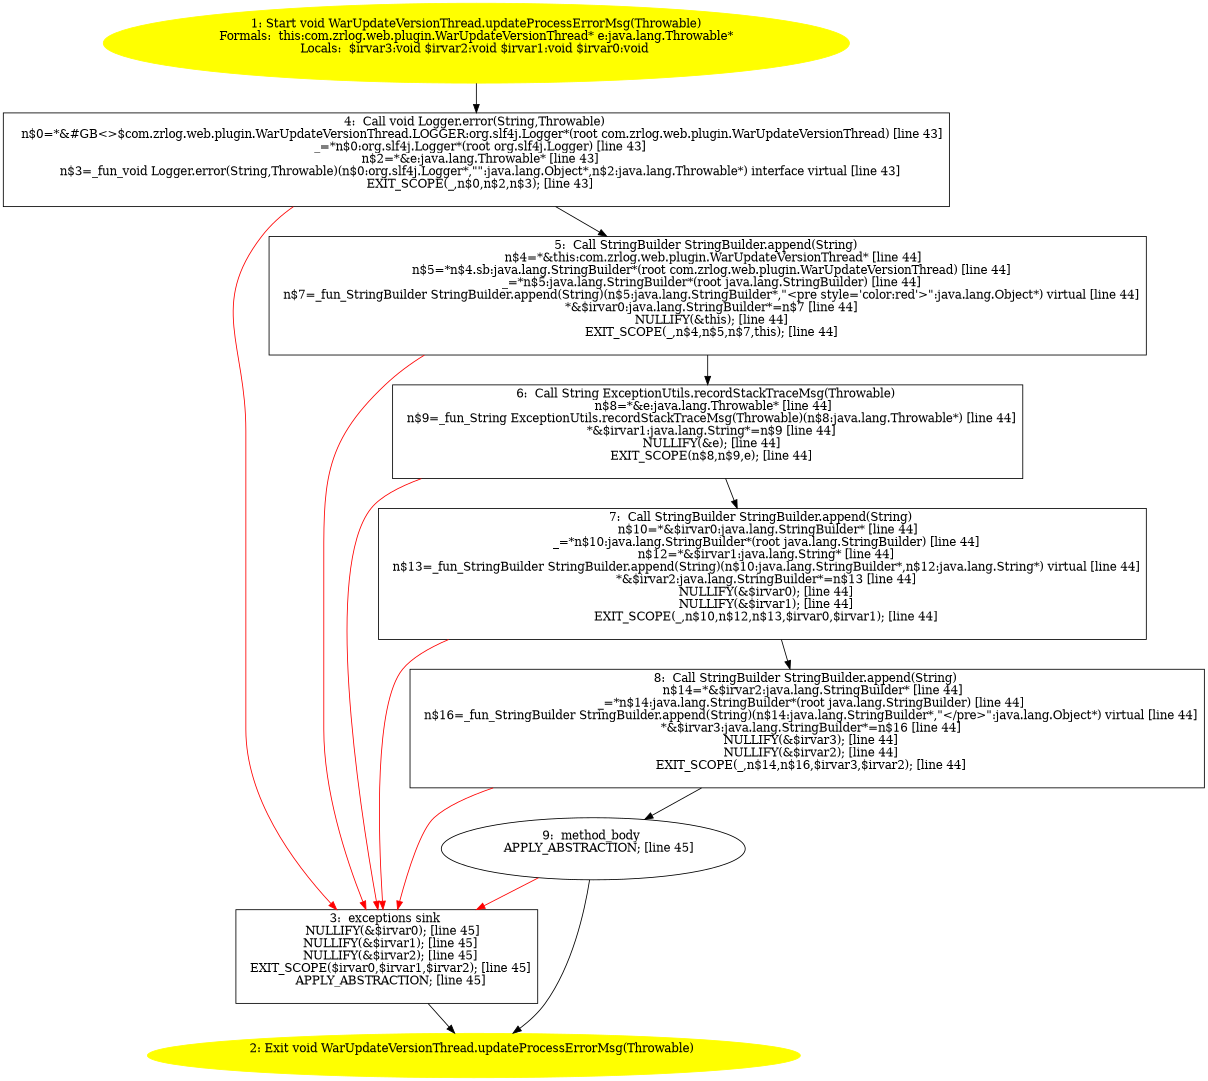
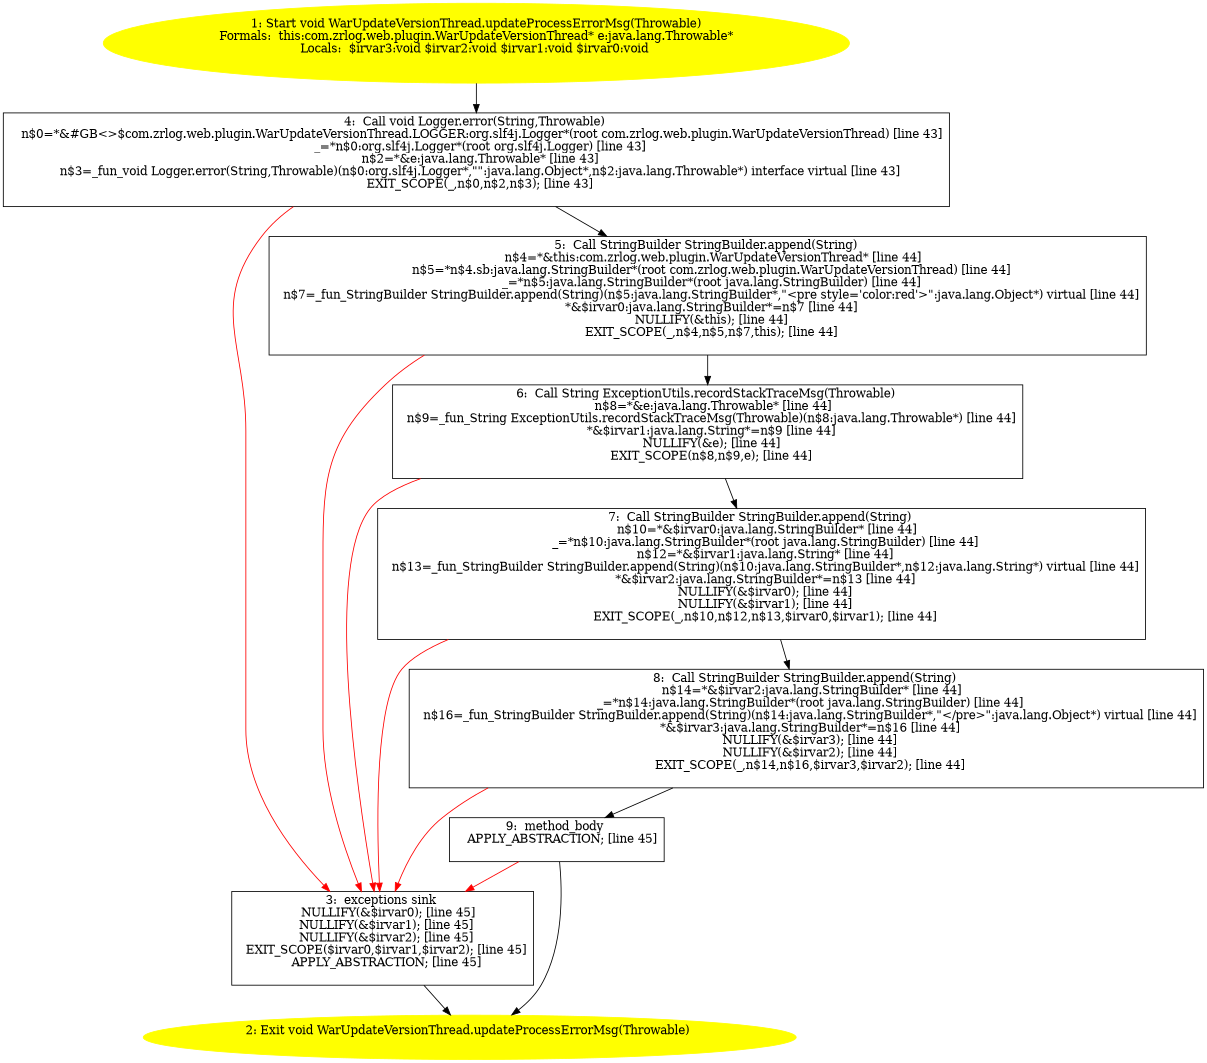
  digraph {
    node [shape=box]
    n1 [color=yellow label="1: Start void WarUpdateVersionThread.updateProcessErrorMsg(Throwable)\nFormals:  this:com.zrlog.web.plugin.WarUpdateVersionThread* e:java.lang.Throwable*\nLocals:  $irvar3:void $irvar2:void $irvar1:void $irvar0:void \n  " style=filled shape=""]
    n2 [label="4:  Call void Logger.error(String,Throwable) \n   n$0=*&#GB<>$com.zrlog.web.plugin.WarUpdateVersionThread.LOGGER:org.slf4j.Logger*(root com.zrlog.web.plugin.WarUpdateVersionThread) [line 43]\n  _=*n$0:org.slf4j.Logger*(root org.slf4j.Logger) [line 43]\n  n$2=*&e:java.lang.Throwable* [line 43]\n  n$3=_fun_void Logger.error(String,Throwable)(n$0:org.slf4j.Logger*,\"\":java.lang.Object*,n$2:java.lang.Throwable*) interface virtual [line 43]\n  EXIT_SCOPE(_,n$0,n$2,n$3); [line 43]\n "]
    n3 [label="3:  exceptions sink \n   NULLIFY(&$irvar0); [line 45]\n  NULLIFY(&$irvar1); [line 45]\n  NULLIFY(&$irvar2); [line 45]\n  EXIT_SCOPE($irvar0,$irvar1,$irvar2); [line 45]\n  APPLY_ABSTRACTION; [line 45]\n "]
    n4 [label="5:  Call StringBuilder StringBuilder.append(String) \n   n$4=*&this:com.zrlog.web.plugin.WarUpdateVersionThread* [line 44]\n  n$5=*n$4.sb:java.lang.StringBuilder*(root com.zrlog.web.plugin.WarUpdateVersionThread) [line 44]\n  _=*n$5:java.lang.StringBuilder*(root java.lang.StringBuilder) [line 44]\n  n$7=_fun_StringBuilder StringBuilder.append(String)(n$5:java.lang.StringBuilder*,\"<pre style='color:red'>\":java.lang.Object*) virtual [line 44]\n  *&$irvar0:java.lang.StringBuilder*=n$7 [line 44]\n  NULLIFY(&this); [line 44]\n  EXIT_SCOPE(_,n$4,n$5,n$7,this); [line 44]\n "]
    n5 [color=yellow label="2: Exit void WarUpdateVersionThread.updateProcessErrorMsg(Throwable) \n  " style=filled shape=""]
    n6 [label="6:  Call String ExceptionUtils.recordStackTraceMsg(Throwable) \n   n$8=*&e:java.lang.Throwable* [line 44]\n  n$9=_fun_String ExceptionUtils.recordStackTraceMsg(Throwable)(n$8:java.lang.Throwable*) [line 44]\n  *&$irvar1:java.lang.String*=n$9 [line 44]\n  NULLIFY(&e); [line 44]\n  EXIT_SCOPE(n$8,n$9,e); [line 44]\n "]
    n7 [label="7:  Call StringBuilder StringBuilder.append(String) \n   n$10=*&$irvar0:java.lang.StringBuilder* [line 44]\n  _=*n$10:java.lang.StringBuilder*(root java.lang.StringBuilder) [line 44]\n  n$12=*&$irvar1:java.lang.String* [line 44]\n  n$13=_fun_StringBuilder StringBuilder.append(String)(n$10:java.lang.StringBuilder*,n$12:java.lang.String*) virtual [line 44]\n  *&$irvar2:java.lang.StringBuilder*=n$13 [line 44]\n  NULLIFY(&$irvar0); [line 44]\n  NULLIFY(&$irvar1); [line 44]\n  EXIT_SCOPE(_,n$10,n$12,n$13,$irvar0,$irvar1); [line 44]\n "]
    n8 [label="8:  Call StringBuilder StringBuilder.append(String) \n   n$14=*&$irvar2:java.lang.StringBuilder* [line 44]\n  _=*n$14:java.lang.StringBuilder*(root java.lang.StringBuilder) [line 44]\n  n$16=_fun_StringBuilder StringBuilder.append(String)(n$14:java.lang.StringBuilder*,\"</pre>\":java.lang.Object*) virtual [line 44]\n  *&$irvar3:java.lang.StringBuilder*=n$16 [line 44]\n  NULLIFY(&$irvar3); [line 44]\n  NULLIFY(&$irvar2); [line 44]\n  EXIT_SCOPE(_,n$14,n$16,$irvar3,$irvar2); [line 44]\n "]
-   n9 [label="9:  method_body \n   APPLY_ABSTRACTION; [line 45]\n " shape=ellipse]
+   n9 [label="9:  method_body \n   APPLY_ABSTRACTION; [line 45]\n "]
    n1 -> n2
    n2 -> n3 [color=red]
    n2 -> n4
    n3 -> n5
    n4 -> n3 [color=red]
    n4 -> n6
    n6 -> n3 [color=red]
    n6 -> n7
    n7 -> n3 [color=red]
    n7 -> n8
    n8 -> n3 [color=red]
    n8 -> n9
    n9 -> n3 [color=red]
    n9 -> n5
  }
